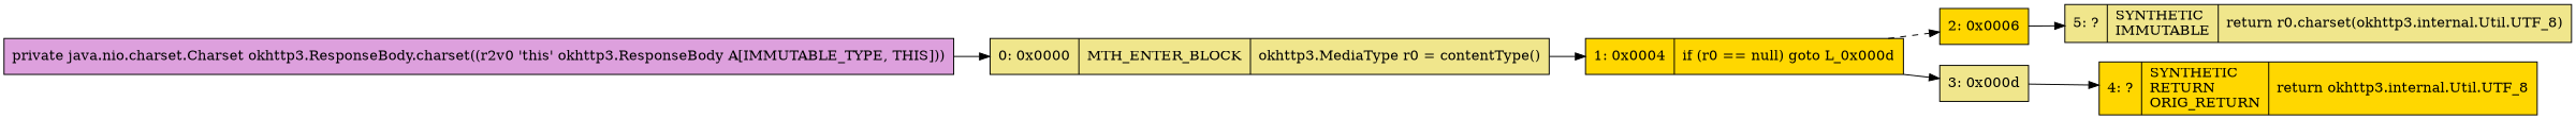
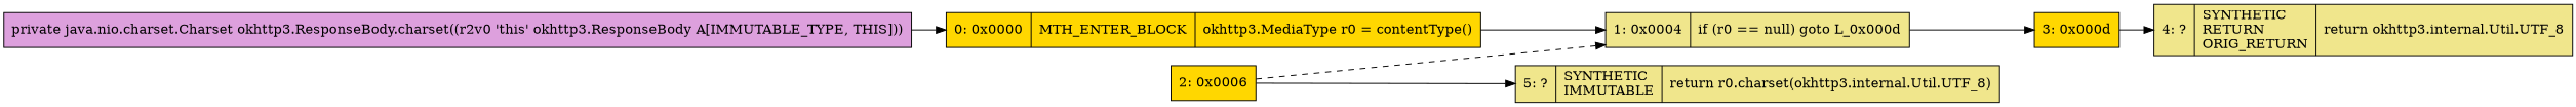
  digraph {
    rankdir=LR
    node [fillcolor=khaki shape=record style=filled]
-   n1 [label="{0\:\ 0x0000|MTH_ENTER_BLOCK\l|okhttp3.MediaType r0 = contentType()\l}"]
-   n2 [fillcolor=gold label="{1\:\ 0x0004|if (r0 == null) goto L_0x000d\l}"]
+   n1 [fillcolor=gold label="{0\:\ 0x0000|MTH_ENTER_BLOCK\l|okhttp3.MediaType r0 = contentType()\l}"]
+   n2 [label="{1\:\ 0x0004|if (r0 == null) goto L_0x000d\l}"]
    n3 [fillcolor=gold label="{2\:\ 0x0006}"]
-   n4 [label="{3\:\ 0x000d}"]
+   n4 [fillcolor=gold label="{3\:\ 0x000d}"]
    n5 [label="{5\:\ ?|SYNTHETIC\lIMMUTABLE\l|return r0.charset(okhttp3.internal.Util.UTF_8)\l}"]
-   n6 [fillcolor=gold label="{4\:\ ?|SYNTHETIC\lRETURN\lORIG_RETURN\l|return okhttp3.internal.Util.UTF_8\l}"]
+   n6 [label="{4\:\ ?|SYNTHETIC\lRETURN\lORIG_RETURN\l|return okhttp3.internal.Util.UTF_8\l}"]
    n7 [fillcolor=plum label="{private java.nio.charset.Charset okhttp3.ResponseBody.charset((r2v0 'this' okhttp3.ResponseBody A[IMMUTABLE_TYPE, THIS])) }"]
    n1 -> n2
-   n2 -> n3 [style=dashed]
+   n3 -> n2 [style=dashed]
    n2 -> n4
    n3 -> n5
    n4 -> n6
    n7 -> n1
  }
